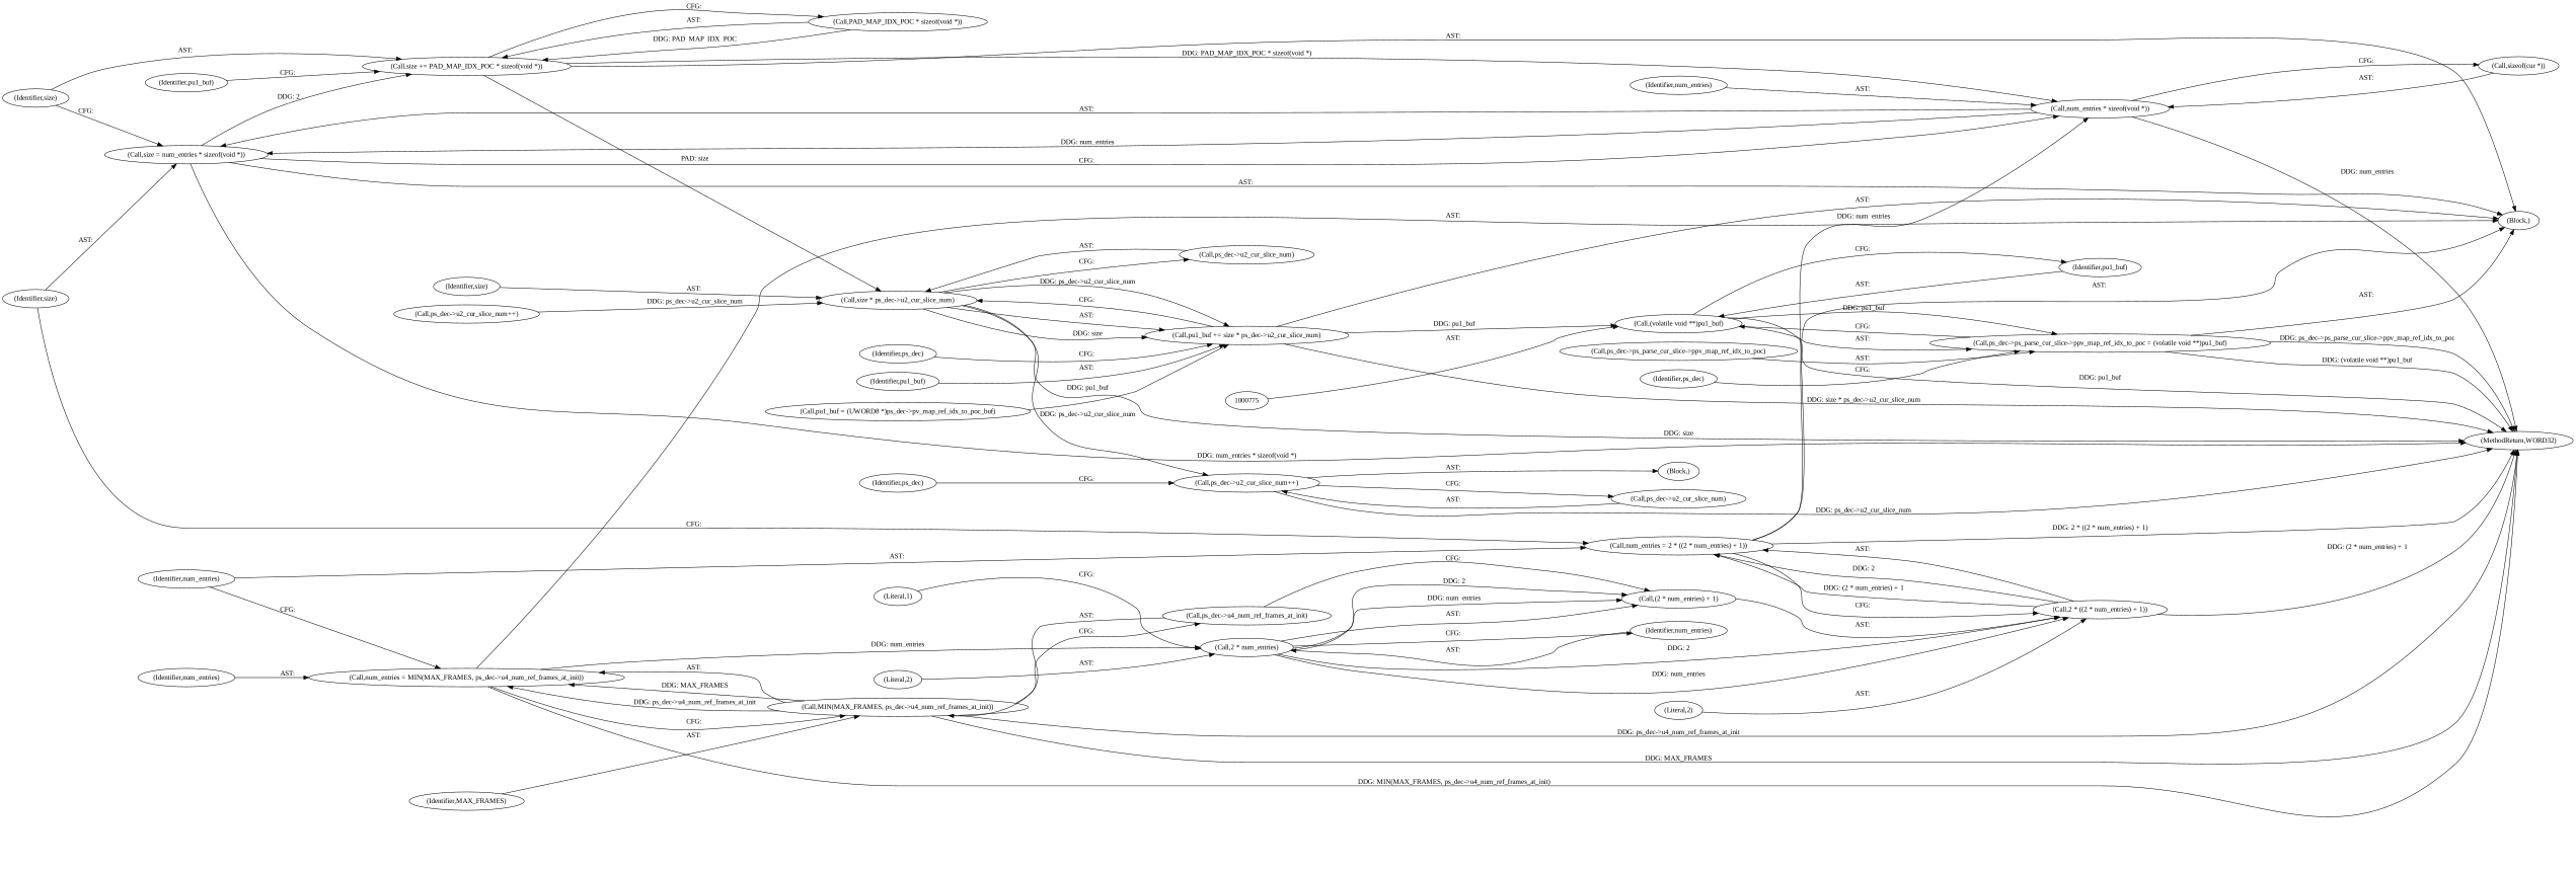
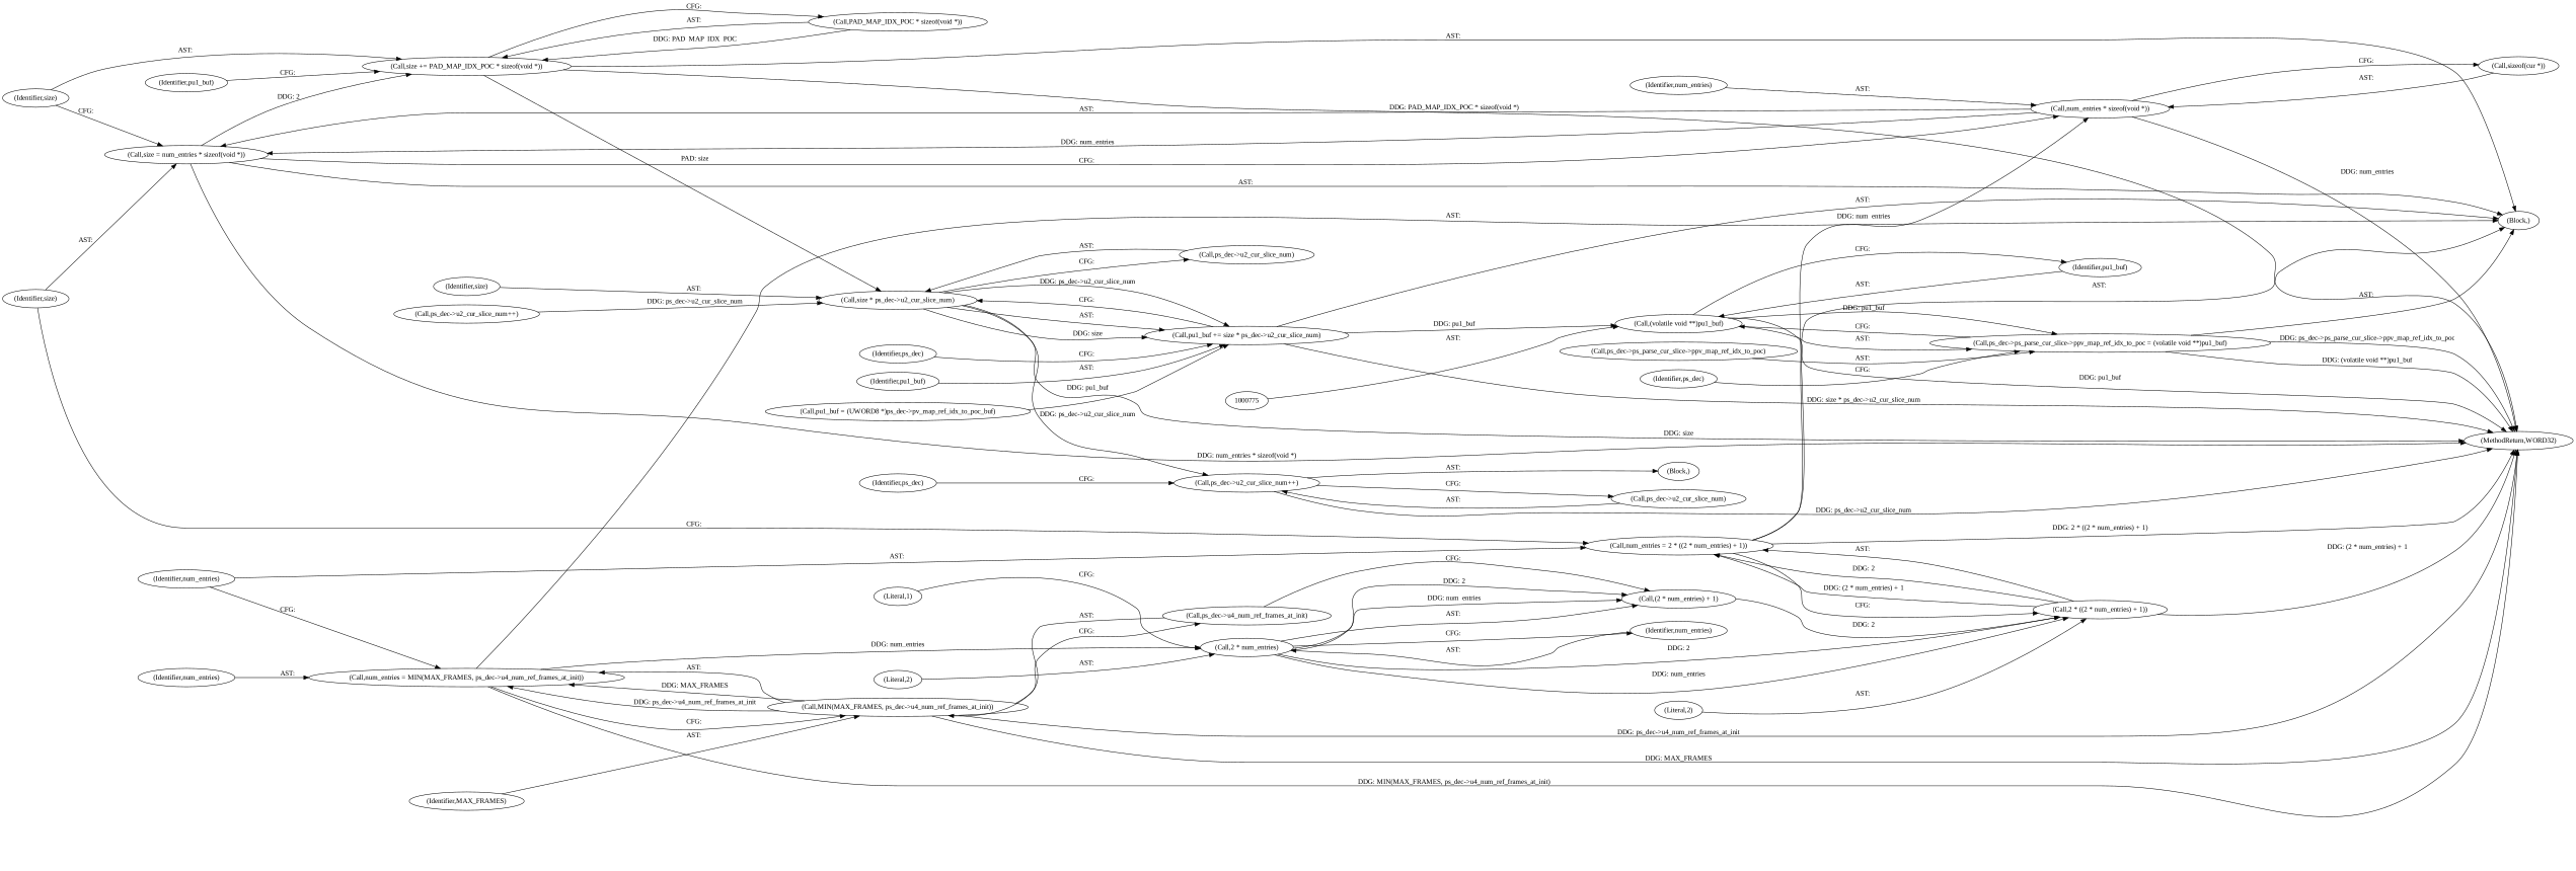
  digraph {
    fontname="Liberation Serif"
    rankdir=LR
    node [fontname="Liberation Serif"]
    edge [fontname="Liberation Serif"]
    n1 [label="(Call,size = num_entries * sizeof(void *))"]
    n2 [label="(Call,num_entries * sizeof(void *))"]
    n3 [label="(Call,size += PAD_MAP_IDX_POC * sizeof(void *))"]
    n4 [label="(MethodReturn,WORD32)"]
    n5 [label="(Block,)"]
    n6 [label="(Call,sizeof(cur *))"]
    n7 [label="(Call,size * ps_dec->u2_cur_slice_num)"]
    n8 [label="(Call,PAD_MAP_IDX_POC * sizeof(void *))"]
    n9 [label="(Call,num_entries = 2 * ((2 * num_entries) + 1))"]
    n10 [label="(Call,2 * ((2 * num_entries) + 1))"]
    n11 [label="(Call,(2 * num_entries) + 1)"]
    n12 [label="(Call,2 * num_entries)"]
    n13 [label="(Identifier,num_entries)"]
    n14 [label="(Call,num_entries = MIN(MAX_FRAMES, ps_dec->u4_num_ref_frames_at_init))"]
    n15 [label="(Call,MIN(MAX_FRAMES, ps_dec->u4_num_ref_frames_at_init))"]
    n16 [label="(Call,ps_dec->u4_num_ref_frames_at_init)"]
    n17 [label="(Call,pu1_buf += size * ps_dec->u2_cur_slice_num)"]
    n18 [label="(Call,ps_dec->u2_cur_slice_num++)"]
    n19 [label="(Call,ps_dec->u2_cur_slice_num)"]
    n20 [label="(Call,(volatile void **)pu1_buf)"]
    n21 [label="(Call,ps_dec->u2_cur_slice_num)"]
    n22 [label="(Block,)"]
    n23 [label="(Call,ps_dec->ps_parse_cur_slice->ppv_map_ref_idx_to_poc = (volatile void **)pu1_buf)"]
    n24 [label="(Identifier,pu1_buf)"]
    n25 [label="(Identifier,num_entries)"]
    n26 [label="(Identifier,ps_dec)"]
    n27 [label="(Call,ps_dec->ps_parse_cur_slice->ppv_map_ref_idx_to_poc)"]
    n28 [label="(Identifier,num_entries)"]
    n29 [label="(Identifier,num_entries)"]
    n30 [label="(Identifier,ps_dec)"]
    n31 [label="(Call,pu1_buf = (UWORD8 *)ps_dec->pv_map_ref_idx_to_poc_buf)"]
    n32 [label="(Identifier,pu1_buf)"]
    n33 [label="(Identifier,ps_dec)"]
    n34 [label="(Call,ps_dec->u2_cur_slice_num++)"]
    n35 [label="(Literal,2)"]
    n36 [label="(Identifier,pu1_buf)"]
    n37 [label="(Identifier,size)"]
    n38 [label="(Identifier,size)"]
    n39 [label="(Literal,1)"]
    n40 [label="(Literal,2)"]
    n41 [label="(Identifier,size)"]
    n42 [label="(Identifier,MAX_FRAMES)"]
    1000775
    n1 -> n2 [label="CFG: "]
    n1 -> n3 [label="DDG: 2"]
    n1 -> n4 [label="DDG: num_entries * sizeof(void *)"]
    n1 -> n5 [label="AST: "]
    n2 -> n1 [label="AST: "]
    n2 -> n1 [label="DDG: num_entries"]
    n2 -> n4 [label="DDG: num_entries"]
    n2 -> n6 [label="CFG: "]
-   n3 -> n2 [label="DDG: PAD_MAP_IDX_POC * sizeof(void *)"]
+   n3 -> n4 [label="DDG: PAD_MAP_IDX_POC * sizeof(void *)"]
    n3 -> n5 [label="AST: "]
    n3 -> n7 [label="PAD: size"]
    n3 -> n8 [label="CFG: "]
    n6 -> n2 [label="AST: "]
    n7 -> n4 [label="DDG: size"]
    n7 -> n17 [label="AST: "]
    n7 -> n17 [label="DDG: size"]
    n7 -> n17 [label="DDG: ps_dec->u2_cur_slice_num"]
    n7 -> n18 [label="DDG: ps_dec->u2_cur_slice_num"]
    n7 -> n19 [label="CFG: "]
    n8 -> n3 [label="AST: "]
    n8 -> n3 [label="DDG: PAD_MAP_IDX_POC"]
    n9 -> n2 [label="DDG: num_entries"]
    n9 -> n4 [label="DDG: 2 * ((2 * num_entries) + 1)"]
    n9 -> n5 [label="AST: "]
    n9 -> n10 [label="CFG: "]
    n10 -> n4 [label="DDG: (2 * num_entries) + 1"]
    n10 -> n9 [label="AST: "]
    n10 -> n9 [label="DDG: 2"]
    n10 -> n9 [label="DDG: (2 * num_entries) + 1"]
-   n11 -> n10 [label="AST: "]
+   n11 -> n10 [label="DDG: 2"]
    n12 -> n10 [label="DDG: 2"]
    n12 -> n10 [label="DDG: num_entries"]
    n12 -> n11 [label="AST: "]
    n12 -> n11 [label="DDG: 2"]
    n12 -> n11 [label="DDG: num_entries"]
    n12 -> n13 [label="CFG: "]
    n13 -> n12 [label="AST: "]
    n14 -> n4 [label="DDG: MIN(MAX_FRAMES, ps_dec->u4_num_ref_frames_at_init)"]
    n14 -> n5 [label="AST: "]
    n14 -> n12 [label="DDG: num_entries"]
    n14 -> n15 [label="CFG: "]
    n15 -> n4 [label="DDG: ps_dec->u4_num_ref_frames_at_init"]
    n15 -> n4 [label="DDG: MAX_FRAMES"]
    n15 -> n14 [label="AST: "]
    n15 -> n14 [label="DDG: MAX_FRAMES"]
    n15 -> n14 [label="DDG: ps_dec->u4_num_ref_frames_at_init"]
    n15 -> n16 [label="CFG: "]
    n16 -> n11 [label="CFG: "]
    n16 -> n15 [label="AST: "]
    n17 -> n4 [label="DDG: size * ps_dec->u2_cur_slice_num"]
    n17 -> n5 [label="AST: "]
    n17 -> n7 [label="CFG: "]
    n17 -> n20 [label="DDG: pu1_buf"]
    n18 -> n4 [label="DDG: ps_dec->u2_cur_slice_num"]
    n18 -> n21 [label="CFG: "]
    n18 -> n22 [label="AST: "]
    n19 -> n7 [label="AST: "]
    n20 -> n4 [label="DDG: pu1_buf"]
    n20 -> n23 [label="AST: "]
    n20 -> n23 [label="DDG: pu1_buf"]
    n20 -> n24 [label="CFG: "]
    n21 -> n18 [label="AST: "]
    n23 -> n4 [label="DDG: ps_dec->ps_parse_cur_slice->ppv_map_ref_idx_to_poc"]
    n23 -> n4 [label="DDG: (volatile void **)pu1_buf"]
    n23 -> n5 [label="AST: "]
    n23 -> n20 [label="CFG: "]
    n24 -> n20 [label="AST: "]
    n25 -> n9 [label="AST: "]
    n25 -> n14 [label="CFG: "]
    n26 -> n18 [label="CFG: "]
    n27 -> n23 [label="AST: "]
    n28 -> n14 [label="AST: "]
    n29 -> n2 [label="AST: "]
    n30 -> n23 [label="CFG: "]
    n31 -> n17 [label="DDG: pu1_buf"]
    n32 -> n3 [label="CFG: "]
    n33 -> n17 [label="CFG: "]
    n34 -> n7 [label="DDG: ps_dec->u2_cur_slice_num"]
    n35 -> n12 [label="AST: "]
    n36 -> n17 [label="AST: "]
    n37 -> n7 [label="AST: "]
    n38 -> n1 [label="CFG: "]
    n38 -> n3 [label="AST: "]
    n39 -> n12 [label="CFG: "]
    n40 -> n10 [label="AST: "]
    n41 -> n1 [label="AST: "]
    n41 -> n9 [label="CFG: "]
    n42 -> n15 [label="AST: "]
    1000775 -> n20 [label="AST: "]
  }
